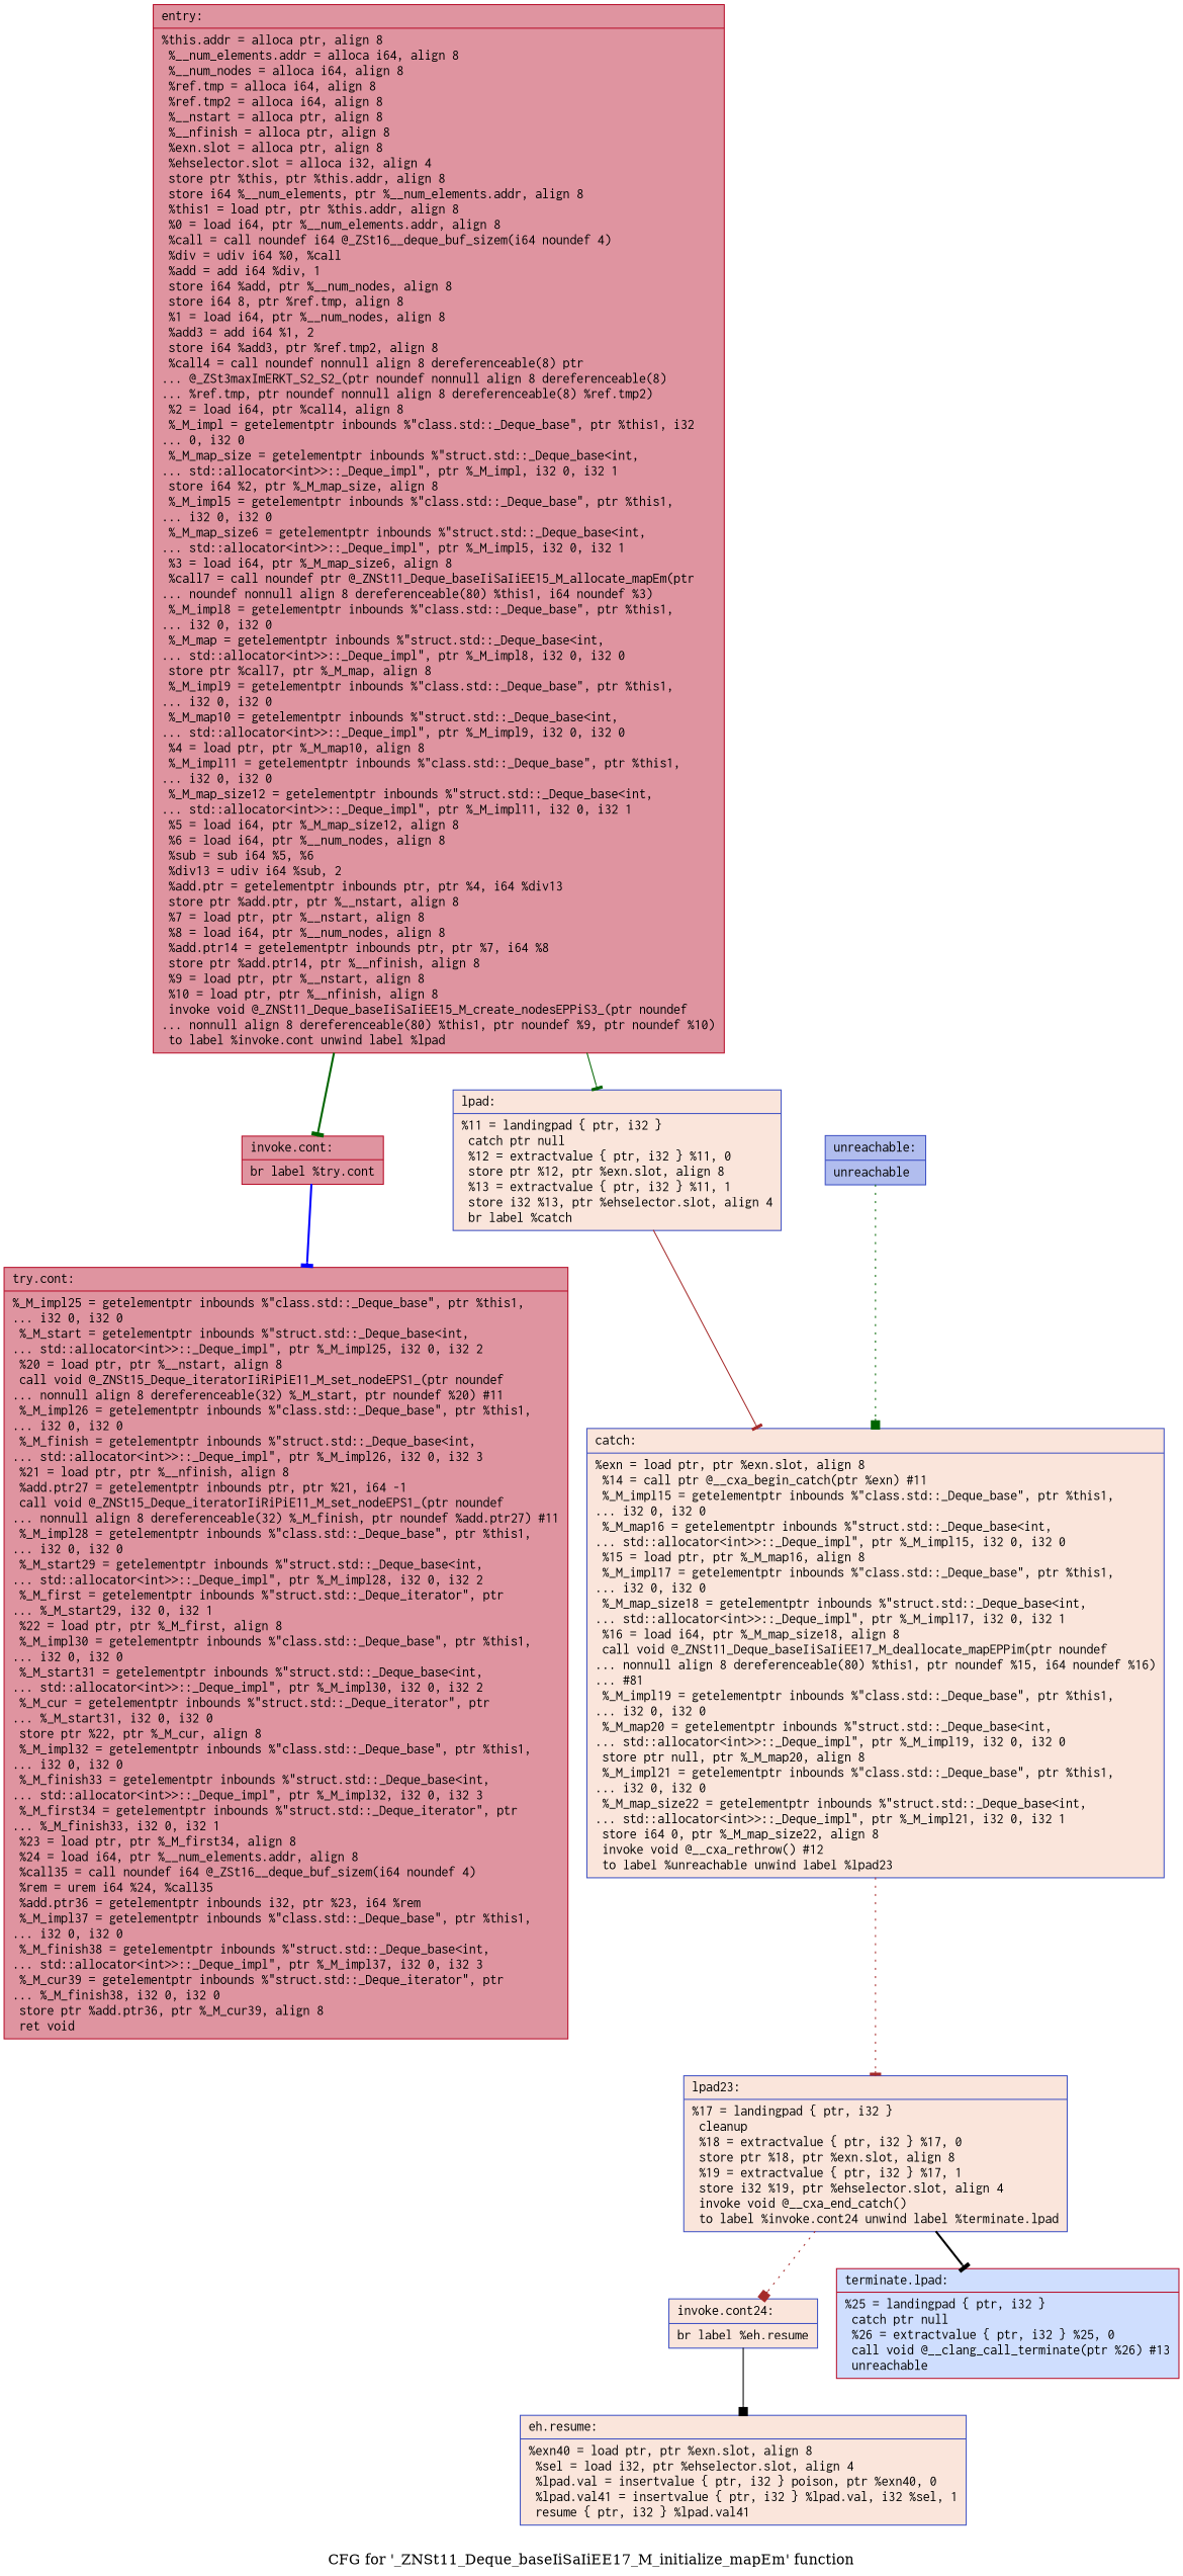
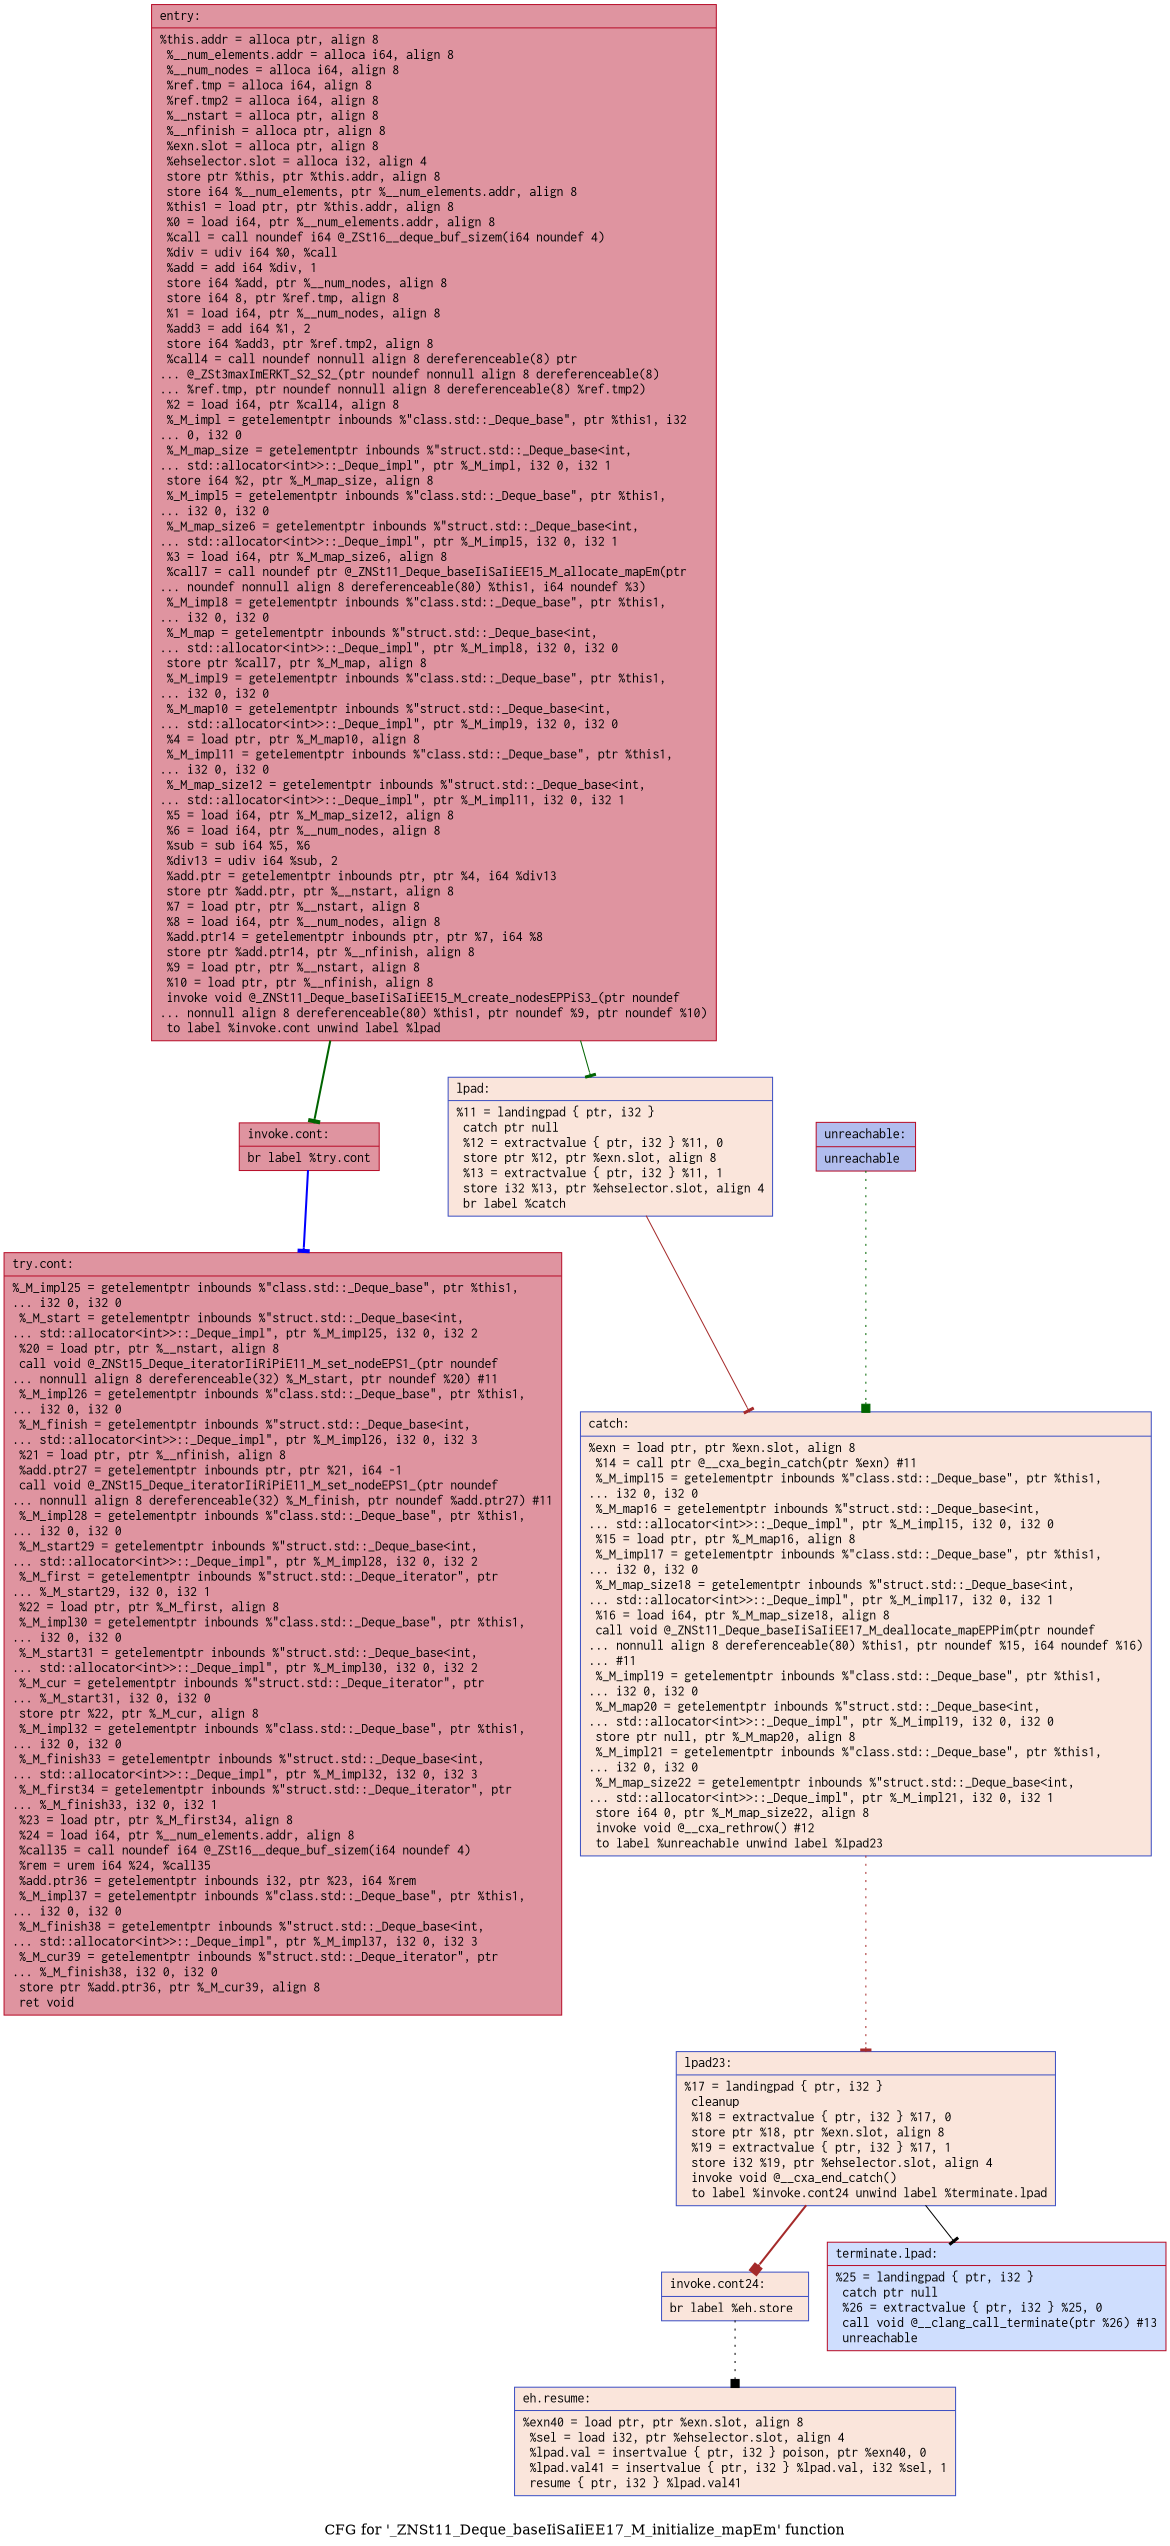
  digraph {
    label="CFG for '_ZNSt11_Deque_baseIiSaIiEE17_M_initialize_mapEm' function"
    node [color="#3d50c3ff" fillcolor="#f4c5ad70" fontname=Courier shape=record style=filled]
    edge [arrowhead=tee color=darkgreen style=bold]
    n1 [color="#b70d28ff" fillcolor="#b70d2870" label="{entry:\l|  %this.addr = alloca ptr, align 8\l  %__num_elements.addr = alloca i64, align 8\l  %__num_nodes = alloca i64, align 8\l  %ref.tmp = alloca i64, align 8\l  %ref.tmp2 = alloca i64, align 8\l  %__nstart = alloca ptr, align 8\l  %__nfinish = alloca ptr, align 8\l  %exn.slot = alloca ptr, align 8\l  %ehselector.slot = alloca i32, align 4\l  store ptr %this, ptr %this.addr, align 8\l  store i64 %__num_elements, ptr %__num_elements.addr, align 8\l  %this1 = load ptr, ptr %this.addr, align 8\l  %0 = load i64, ptr %__num_elements.addr, align 8\l  %call = call noundef i64 @_ZSt16__deque_buf_sizem(i64 noundef 4)\l  %div = udiv i64 %0, %call\l  %add = add i64 %div, 1\l  store i64 %add, ptr %__num_nodes, align 8\l  store i64 8, ptr %ref.tmp, align 8\l  %1 = load i64, ptr %__num_nodes, align 8\l  %add3 = add i64 %1, 2\l  store i64 %add3, ptr %ref.tmp2, align 8\l  %call4 = call noundef nonnull align 8 dereferenceable(8) ptr\l... @_ZSt3maxImERKT_S2_S2_(ptr noundef nonnull align 8 dereferenceable(8)\l... %ref.tmp, ptr noundef nonnull align 8 dereferenceable(8) %ref.tmp2)\l  %2 = load i64, ptr %call4, align 8\l  %_M_impl = getelementptr inbounds %\"class.std::_Deque_base\", ptr %this1, i32\l... 0, i32 0\l  %_M_map_size = getelementptr inbounds %\"struct.std::_Deque_base\<int,\l... std::allocator\<int\>\>::_Deque_impl\", ptr %_M_impl, i32 0, i32 1\l  store i64 %2, ptr %_M_map_size, align 8\l  %_M_impl5 = getelementptr inbounds %\"class.std::_Deque_base\", ptr %this1,\l... i32 0, i32 0\l  %_M_map_size6 = getelementptr inbounds %\"struct.std::_Deque_base\<int,\l... std::allocator\<int\>\>::_Deque_impl\", ptr %_M_impl5, i32 0, i32 1\l  %3 = load i64, ptr %_M_map_size6, align 8\l  %call7 = call noundef ptr @_ZNSt11_Deque_baseIiSaIiEE15_M_allocate_mapEm(ptr\l... noundef nonnull align 8 dereferenceable(80) %this1, i64 noundef %3)\l  %_M_impl8 = getelementptr inbounds %\"class.std::_Deque_base\", ptr %this1,\l... i32 0, i32 0\l  %_M_map = getelementptr inbounds %\"struct.std::_Deque_base\<int,\l... std::allocator\<int\>\>::_Deque_impl\", ptr %_M_impl8, i32 0, i32 0\l  store ptr %call7, ptr %_M_map, align 8\l  %_M_impl9 = getelementptr inbounds %\"class.std::_Deque_base\", ptr %this1,\l... i32 0, i32 0\l  %_M_map10 = getelementptr inbounds %\"struct.std::_Deque_base\<int,\l... std::allocator\<int\>\>::_Deque_impl\", ptr %_M_impl9, i32 0, i32 0\l  %4 = load ptr, ptr %_M_map10, align 8\l  %_M_impl11 = getelementptr inbounds %\"class.std::_Deque_base\", ptr %this1,\l... i32 0, i32 0\l  %_M_map_size12 = getelementptr inbounds %\"struct.std::_Deque_base\<int,\l... std::allocator\<int\>\>::_Deque_impl\", ptr %_M_impl11, i32 0, i32 1\l  %5 = load i64, ptr %_M_map_size12, align 8\l  %6 = load i64, ptr %__num_nodes, align 8\l  %sub = sub i64 %5, %6\l  %div13 = udiv i64 %sub, 2\l  %add.ptr = getelementptr inbounds ptr, ptr %4, i64 %div13\l  store ptr %add.ptr, ptr %__nstart, align 8\l  %7 = load ptr, ptr %__nstart, align 8\l  %8 = load i64, ptr %__num_nodes, align 8\l  %add.ptr14 = getelementptr inbounds ptr, ptr %7, i64 %8\l  store ptr %add.ptr14, ptr %__nfinish, align 8\l  %9 = load ptr, ptr %__nstart, align 8\l  %10 = load ptr, ptr %__nfinish, align 8\l  invoke void @_ZNSt11_Deque_baseIiSaIiEE15_M_create_nodesEPPiS3_(ptr noundef\l... nonnull align 8 dereferenceable(80) %this1, ptr noundef %9, ptr noundef %10)\l          to label %invoke.cont unwind label %lpad\l}"]
    n2 [color="#b70d28ff" fillcolor="#b70d2870" label="{invoke.cont:\l|  br label %try.cont\l}"]
    n3 [label="{lpad:\l|  %11 = landingpad \{ ptr, i32 \}\l          catch ptr null\l  %12 = extractvalue \{ ptr, i32 \} %11, 0\l  store ptr %12, ptr %exn.slot, align 8\l  %13 = extractvalue \{ ptr, i32 \} %11, 1\l  store i32 %13, ptr %ehselector.slot, align 4\l  br label %catch\l}"]
    n4 [color="#b70d28ff" fillcolor="#b70d2870" label="{try.cont:\l|  %_M_impl25 = getelementptr inbounds %\"class.std::_Deque_base\", ptr %this1,\l... i32 0, i32 0\l  %_M_start = getelementptr inbounds %\"struct.std::_Deque_base\<int,\l... std::allocator\<int\>\>::_Deque_impl\", ptr %_M_impl25, i32 0, i32 2\l  %20 = load ptr, ptr %__nstart, align 8\l  call void @_ZNSt15_Deque_iteratorIiRiPiE11_M_set_nodeEPS1_(ptr noundef\l... nonnull align 8 dereferenceable(32) %_M_start, ptr noundef %20) #11\l  %_M_impl26 = getelementptr inbounds %\"class.std::_Deque_base\", ptr %this1,\l... i32 0, i32 0\l  %_M_finish = getelementptr inbounds %\"struct.std::_Deque_base\<int,\l... std::allocator\<int\>\>::_Deque_impl\", ptr %_M_impl26, i32 0, i32 3\l  %21 = load ptr, ptr %__nfinish, align 8\l  %add.ptr27 = getelementptr inbounds ptr, ptr %21, i64 -1\l  call void @_ZNSt15_Deque_iteratorIiRiPiE11_M_set_nodeEPS1_(ptr noundef\l... nonnull align 8 dereferenceable(32) %_M_finish, ptr noundef %add.ptr27) #11\l  %_M_impl28 = getelementptr inbounds %\"class.std::_Deque_base\", ptr %this1,\l... i32 0, i32 0\l  %_M_start29 = getelementptr inbounds %\"struct.std::_Deque_base\<int,\l... std::allocator\<int\>\>::_Deque_impl\", ptr %_M_impl28, i32 0, i32 2\l  %_M_first = getelementptr inbounds %\"struct.std::_Deque_iterator\", ptr\l... %_M_start29, i32 0, i32 1\l  %22 = load ptr, ptr %_M_first, align 8\l  %_M_impl30 = getelementptr inbounds %\"class.std::_Deque_base\", ptr %this1,\l... i32 0, i32 0\l  %_M_start31 = getelementptr inbounds %\"struct.std::_Deque_base\<int,\l... std::allocator\<int\>\>::_Deque_impl\", ptr %_M_impl30, i32 0, i32 2\l  %_M_cur = getelementptr inbounds %\"struct.std::_Deque_iterator\", ptr\l... %_M_start31, i32 0, i32 0\l  store ptr %22, ptr %_M_cur, align 8\l  %_M_impl32 = getelementptr inbounds %\"class.std::_Deque_base\", ptr %this1,\l... i32 0, i32 0\l  %_M_finish33 = getelementptr inbounds %\"struct.std::_Deque_base\<int,\l... std::allocator\<int\>\>::_Deque_impl\", ptr %_M_impl32, i32 0, i32 3\l  %_M_first34 = getelementptr inbounds %\"struct.std::_Deque_iterator\", ptr\l... %_M_finish33, i32 0, i32 1\l  %23 = load ptr, ptr %_M_first34, align 8\l  %24 = load i64, ptr %__num_elements.addr, align 8\l  %call35 = call noundef i64 @_ZSt16__deque_buf_sizem(i64 noundef 4)\l  %rem = urem i64 %24, %call35\l  %add.ptr36 = getelementptr inbounds i32, ptr %23, i64 %rem\l  %_M_impl37 = getelementptr inbounds %\"class.std::_Deque_base\", ptr %this1,\l... i32 0, i32 0\l  %_M_finish38 = getelementptr inbounds %\"struct.std::_Deque_base\<int,\l... std::allocator\<int\>\>::_Deque_impl\", ptr %_M_impl37, i32 0, i32 3\l  %_M_cur39 = getelementptr inbounds %\"struct.std::_Deque_iterator\", ptr\l... %_M_finish38, i32 0, i32 0\l  store ptr %add.ptr36, ptr %_M_cur39, align 8\l  ret void\l}"]
-   n5 [label="{catch:\l|  %exn = load ptr, ptr %exn.slot, align 8\l  %14 = call ptr @__cxa_begin_catch(ptr %exn) #11\l  %_M_impl15 = getelementptr inbounds %\"class.std::_Deque_base\", ptr %this1,\l... i32 0, i32 0\l  %_M_map16 = getelementptr inbounds %\"struct.std::_Deque_base\<int,\l... std::allocator\<int\>\>::_Deque_impl\", ptr %_M_impl15, i32 0, i32 0\l  %15 = load ptr, ptr %_M_map16, align 8\l  %_M_impl17 = getelementptr inbounds %\"class.std::_Deque_base\", ptr %this1,\l... i32 0, i32 0\l  %_M_map_size18 = getelementptr inbounds %\"struct.std::_Deque_base\<int,\l... std::allocator\<int\>\>::_Deque_impl\", ptr %_M_impl17, i32 0, i32 1\l  %16 = load i64, ptr %_M_map_size18, align 8\l  call void @_ZNSt11_Deque_baseIiSaIiEE17_M_deallocate_mapEPPim(ptr noundef\l... nonnull align 8 dereferenceable(80) %this1, ptr noundef %15, i64 noundef %16)\l... #81\l  %_M_impl19 = getelementptr inbounds %\"class.std::_Deque_base\", ptr %this1,\l... i32 0, i32 0\l  %_M_map20 = getelementptr inbounds %\"struct.std::_Deque_base\<int,\l... std::allocator\<int\>\>::_Deque_impl\", ptr %_M_impl19, i32 0, i32 0\l  store ptr null, ptr %_M_map20, align 8\l  %_M_impl21 = getelementptr inbounds %\"class.std::_Deque_base\", ptr %this1,\l... i32 0, i32 0\l  %_M_map_size22 = getelementptr inbounds %\"struct.std::_Deque_base\<int,\l... std::allocator\<int\>\>::_Deque_impl\", ptr %_M_impl21, i32 0, i32 1\l  store i64 0, ptr %_M_map_size22, align 8\l  invoke void @__cxa_rethrow() #12\l          to label %unreachable unwind label %lpad23\l}"]
+   n5 [label="{catch:\l|  %exn = load ptr, ptr %exn.slot, align 8\l  %14 = call ptr @__cxa_begin_catch(ptr %exn) #11\l  %_M_impl15 = getelementptr inbounds %\"class.std::_Deque_base\", ptr %this1,\l... i32 0, i32 0\l  %_M_map16 = getelementptr inbounds %\"struct.std::_Deque_base\<int,\l... std::allocator\<int\>\>::_Deque_impl\", ptr %_M_impl15, i32 0, i32 0\l  %15 = load ptr, ptr %_M_map16, align 8\l  %_M_impl17 = getelementptr inbounds %\"class.std::_Deque_base\", ptr %this1,\l... i32 0, i32 0\l  %_M_map_size18 = getelementptr inbounds %\"struct.std::_Deque_base\<int,\l... std::allocator\<int\>\>::_Deque_impl\", ptr %_M_impl17, i32 0, i32 1\l  %16 = load i64, ptr %_M_map_size18, align 8\l  call void @_ZNSt11_Deque_baseIiSaIiEE17_M_deallocate_mapEPPim(ptr noundef\l... nonnull align 8 dereferenceable(80) %this1, ptr noundef %15, i64 noundef %16)\l... #11\l  %_M_impl19 = getelementptr inbounds %\"class.std::_Deque_base\", ptr %this1,\l... i32 0, i32 0\l  %_M_map20 = getelementptr inbounds %\"struct.std::_Deque_base\<int,\l... std::allocator\<int\>\>::_Deque_impl\", ptr %_M_impl19, i32 0, i32 0\l  store ptr null, ptr %_M_map20, align 8\l  %_M_impl21 = getelementptr inbounds %\"class.std::_Deque_base\", ptr %this1,\l... i32 0, i32 0\l  %_M_map_size22 = getelementptr inbounds %\"struct.std::_Deque_base\<int,\l... std::allocator\<int\>\>::_Deque_impl\", ptr %_M_impl21, i32 0, i32 1\l  store i64 0, ptr %_M_map_size22, align 8\l  invoke void @__cxa_rethrow() #12\l          to label %unreachable unwind label %lpad23\l}"]
    n6 [label="{lpad23:\l|  %17 = landingpad \{ ptr, i32 \}\l          cleanup\l  %18 = extractvalue \{ ptr, i32 \} %17, 0\l  store ptr %18, ptr %exn.slot, align 8\l  %19 = extractvalue \{ ptr, i32 \} %17, 1\l  store i32 %19, ptr %ehselector.slot, align 4\l  invoke void @__cxa_end_catch()\l          to label %invoke.cont24 unwind label %terminate.lpad\l}"]
-   n7 [fillcolor="#4f69d970" label="{unreachable:\l|  unreachable\l}"]
-   n8 [label="{invoke.cont24:\l|  br label %eh.resume\l}"]
+   n7 [color="#b70d28ff" fillcolor="#4f69d970" label="{unreachable:\l|  unreachable\l}"]
+   n8 [label="{invoke.cont24:\l|  br label %eh.store\l}"]
    n9 [color="#b70d28ff" fillcolor="#93b5fe70" label="{terminate.lpad:\l|  %25 = landingpad \{ ptr, i32 \}\l          catch ptr null\l  %26 = extractvalue \{ ptr, i32 \} %25, 0\l  call void @__clang_call_terminate(ptr %26) #13\l  unreachable\l}"]
    n10 [label="{eh.resume:\l|  %exn40 = load ptr, ptr %exn.slot, align 8\l  %sel = load i32, ptr %ehselector.slot, align 4\l  %lpad.val = insertvalue \{ ptr, i32 \} poison, ptr %exn40, 0\l  %lpad.val41 = insertvalue \{ ptr, i32 \} %lpad.val, i32 %sel, 1\l  resume \{ ptr, i32 \} %lpad.val41\l}"]
    n1 -> n2
    n1 -> n3 [style=solid]
    n2 -> n4 [color=blue]
    n3 -> n5 [color=brown style=solid]
    n5 -> n6 [color=brown style=dotted]
-   n6 -> n8 [arrowhead=box color=brown style=dotted]
-   n6 -> n9 [color=black]
+   n6 -> n8 [arrowhead=box color=brown]
+   n6 -> n9 [color=black style=solid]
    n7 -> n5 [arrowhead=box style=dotted]
-   n8 -> n10 [arrowhead=box color=black style=solid]
+   n8 -> n10 [arrowhead=box color=black style=dotted]
  }
